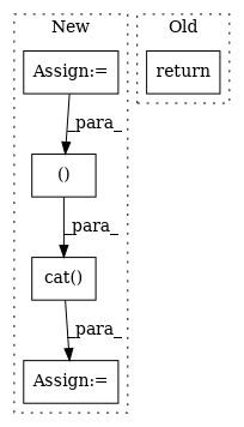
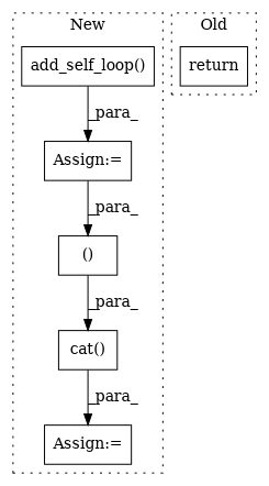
  digraph {
    node [a=75 l=3 shape=box]
+   n1 [l="18,1" label="add_self_loop()" s="3525,3544"]
    n2 [a=68 label="Assign:=" s=3522]
    n3 [a=68 label="Assign:=" s=3684]
    n4 [a=54 l=0 label="()" s=3736]
    n5 [l="7,1" label="cat()" s="3687,3760"]
    n6 [a=93 l=7 label=return s=3224]
    subgraph cluster_1 {
      label=New
      style=dotted
+     n1
      n2
      n3
      n4
      n5
    }
    subgraph cluster_2 {
      label=Old
      style=dotted
      n6
    }
+   n1 -> n2 [label=_para_]
    n2 -> n4 [label=_para_]
    n4 -> n5 [label=_para_]
    n5 -> n3 [label=_para_]
  }
